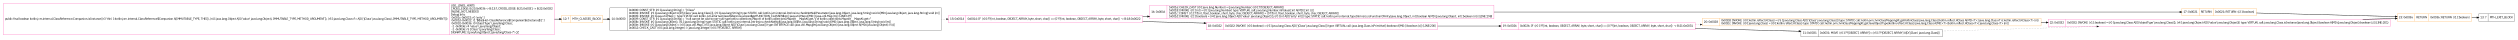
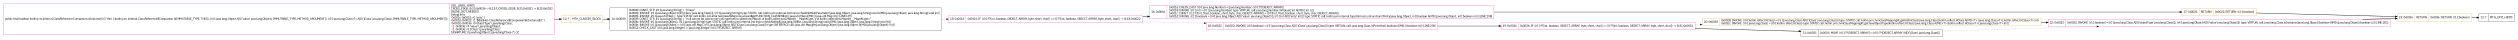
  digraph {
    fontname="IBM Plex Sans"
    rankdir=LR
    node [color=deeppink fontname="IBM Plex Sans" shape=record]
    edge [fontname="IBM Plex Sans" style=bold]
    n1 [color=darkorange label="{12\:\ ?|MTH_CLASSES_BLOCK\l}"]
    n2 [color=black label="{14\:\ 0x0000|0x0000: CONST_STR  (r0 I:java.lang.String) =  \"jClass\" \l0x0002: INVOKE  (r5 I:java.lang.Object A[D('jClass' java.lang.Class)]), (r0 I:java.lang.String) type: STATIC call: kotlin.jvm.internal.Intrinsics.checkNotNullParameter(java.lang.Object, java.lang.String):void A[MD:(java.lang.Object, java.lang.String):void (m)]\l0x0005: INVOKE  (r0 I:java.util.Map) =  type: STATIC call: kotlin.jvm.internal.ClassReference.access$getFUNCTION_CLASSES$cp():java.util.Map A[MD:():java.util.Map (m)] (LINE:197)\l0x0009: CONST_STR  (r1 I:java.lang.String) =  \"null cannot be cast to non\-null type kotlin.collections.Map\<K of kotlin.collections.MapsKt__MapsKt.get, V of kotlin.collections.MapsKt__MapsKt.get\>\" \l0x000b: INVOKE  (r0 I:java.lang.Object), (r1 I:java.lang.String) type: STATIC call: kotlin.jvm.internal.Intrinsics.checkNotNull(java.lang.Object, java.lang.String):void A[MD:(java.lang.Object, java.lang.String):void (m)]\l0x000e: INVOKE  (r0 I:java.lang.Object) = (r0 I:java.util.Map), (r5 I:java.lang.Object A[D('jClass' java.lang.Class)]) type: INTERFACE call: java.util.Map.get(java.lang.Object):java.lang.Object A[MD:(java.lang.Object):V (c)]\l0x0012: CHECK_CAST (r0 I:java.lang.Integer) = (java.lang.Integer) (r0 I:??[OBJECT, ARRAY]) \l}"]
    n3 [label="{15\:\ 0x0014|0x0014: IF  (r0 I:??[int, boolean, OBJECT, ARRAY, byte, short, char]) == (0 ??[int, boolean, OBJECT, ARRAY, byte, short, char])  \-\> B:18:0x0022 \l}"]
    n4 [label="{16\:\ 0x0016|0x0016: CHECK_CAST (r0 I:java.lang.Number) = (java.lang.Number) (r0 I:??[OBJECT, ARRAY]) \l0x0018: INVOKE  (r0 I:int) = (r0 I:java.lang.Number) type: VIRTUAL call: java.lang.Number.intValue():int A[MD:():int (c)]\l0x001c: CONST  (r1 I:??[int, float, boolean, short, byte, char, OBJECT, ARRAY]) = (0 ??[int, float, boolean, short, byte, char, OBJECT, ARRAY]) \l0x001d: INVOKE  (r2 I:boolean) = (r4 I:java.lang.Object A[D('value' java.lang.Object)]), (r0 I:int A[D('arity' int)]) type: STATIC call: kotlin.jvm.internal.TypeIntrinsics.isFunctionOfArity(java.lang.Object, int):boolean A[MD:(java.lang.Object, int):boolean (m)] (LINE:198)\l}"]
    n5 [label="{18\:\ 0x0022|0x0022: INVOKE  (r0 I:boolean) = (r5 I:java.lang.Class A[D('jClass' java.lang.Class)]) type: VIRTUAL call: java.lang.Class.isPrimitive():boolean A[MD:():boolean (c)] (LINE:200)\l}"]
    n6 [color=darkorange label="{17\:\ 0x0021|RETURN\l|0x0021: RETURN  (r2 I:boolean) \l}"]
    n7 [label="{19\:\ 0x0026|0x0026: IF  (r0 I:??[int, boolean, OBJECT, ARRAY, byte, short, char]) == (0 ??[int, boolean, OBJECT, ARRAY, byte, short, char])  \-\> B:21:0x0031 \l}"]
    n8 [color=darkorange label="{23\:\ 0x0036|RETURN\l|0x0036: RETURN  (r1 I:boolean) \l}"]
-   n9 [color=black label="{13\:\ ?|MTH_EXIT_BLOCK\l}"]
+   n9 [color=black label="{13\:\ ?|MTH_EXIT_HINTS\l}"]
    n10 [color=darkorange label="{20\:\ 0x0028|0x0028: INVOKE  (r0 I:kotlin.reflect.KClass) = (r5 I:java.lang.Class A[D('jClass' java.lang.Class)]) type: STATIC call: kotlin.jvm.JvmClassMappingKt.getKotlinClass(java.lang.Class):kotlin.reflect.KClass A[MD:\<T\>:(java.lang.Class\<T\>):kotlin.reflect.KClass\<T\> (m)]\l0x002c: INVOKE  (r0 I:java.lang.Class) = (r0 I:kotlin.reflect.KClass) type: STATIC call: kotlin.jvm.JvmClassMappingKt.getJavaObjectType(kotlin.reflect.KClass):java.lang.Class A[MD:\<T\>:(kotlin.reflect.KClass\<T\>):java.lang.Class\<T\> (m)]\l}"]
    n11 [color=black label="{21\:\ 0x0031|0x0031: MOVE  (r0 I:??[OBJECT, ARRAY]) = (r5 I:??[OBJECT, ARRAY] A[D('jClass' java.lang.Class)]) \l}"]
    n12 [label="{22\:\ 0x0032|0x0032: INVOKE  (r1 I:boolean) = (r0 I:java.lang.Class A[D('objectType' java.lang.Class)]), (r4 I:java.lang.Object A[D('value' java.lang.Object)]) type: VIRTUAL call: java.lang.Class.isInstance(java.lang.Object):boolean A[MD:(java.lang.Object):boolean (c)] (LINE:201)\l}"]
    n13 [label="{public final boolean kotlin.jvm.internal.ClassReference.Companion.isInstance((r3 'this' I:kotlin.jvm.internal.ClassReference$Companion A[IMMUTABLE_TYPE, THIS]), (r4 I:java.lang.Object A[D('value' java.lang.Object), IMMUTABLE_TYPE, METHOD_ARGUMENT]), (r5 I:java.lang.Class\<?\> A[D('jClass' java.lang.Class), IMMUTABLE_TYPE, METHOD_ARGUMENT]))  | USE_LINES_HINTS\lCROSS_EDGE: B:23:0x0036 \-\> B:13:?, CROSS_EDGE: B:21:0x0031 \-\> B:22:0x0032\lINLINE_NOT_NEEDED\lDebug Info:\l  0x001c\-0x0022: r0 'arity' I\l  0x001d\-0x0022: r1 '$i$a$\-let\-ClassReference$Companion$isInstance$1' I\l  0x0032\-0x0036: r0 'objectType' Ljava\/lang\/Class;\l  \-1 \-0x0036: r4 'value' Ljava\/lang\/Object;\l  \-1 \-0x0036: r5 'jClass' Ljava\/lang\/Class;\lSIGNATURE: (Ljava\/lang\/Object;Ljava\/lang\/Class\<*\>;)Z\l}"]
    n1 -> n2
    n2 -> n3 [style=dotted]
    n3 -> n4
-   n3 -> n5
+   n3 -> n5 [style=dotted]
    n4 -> n6
    n5 -> n7
    n6 -> n8
    n7 -> n10 [style=dotted]
    n7 -> n11
    n8 -> n9
    n10 -> n12
    n11 -> n12 [style=dotted]
    n12 -> n8
    n13 -> n1
  }
